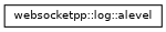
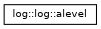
  digraph {
    rankdir=LR
-   n1 [color=black fillcolor=white fontname=Helvetica fontsize=10 height=0.2 label="websocketpp::log::alevel" shape=record style=filled width=0.4]
+   n1 [color=black fillcolor=white fontname=Helvetica fontsize=10 height=0.2 label="log::log::alevel" shape=record style=filled width=0.4]
  }
